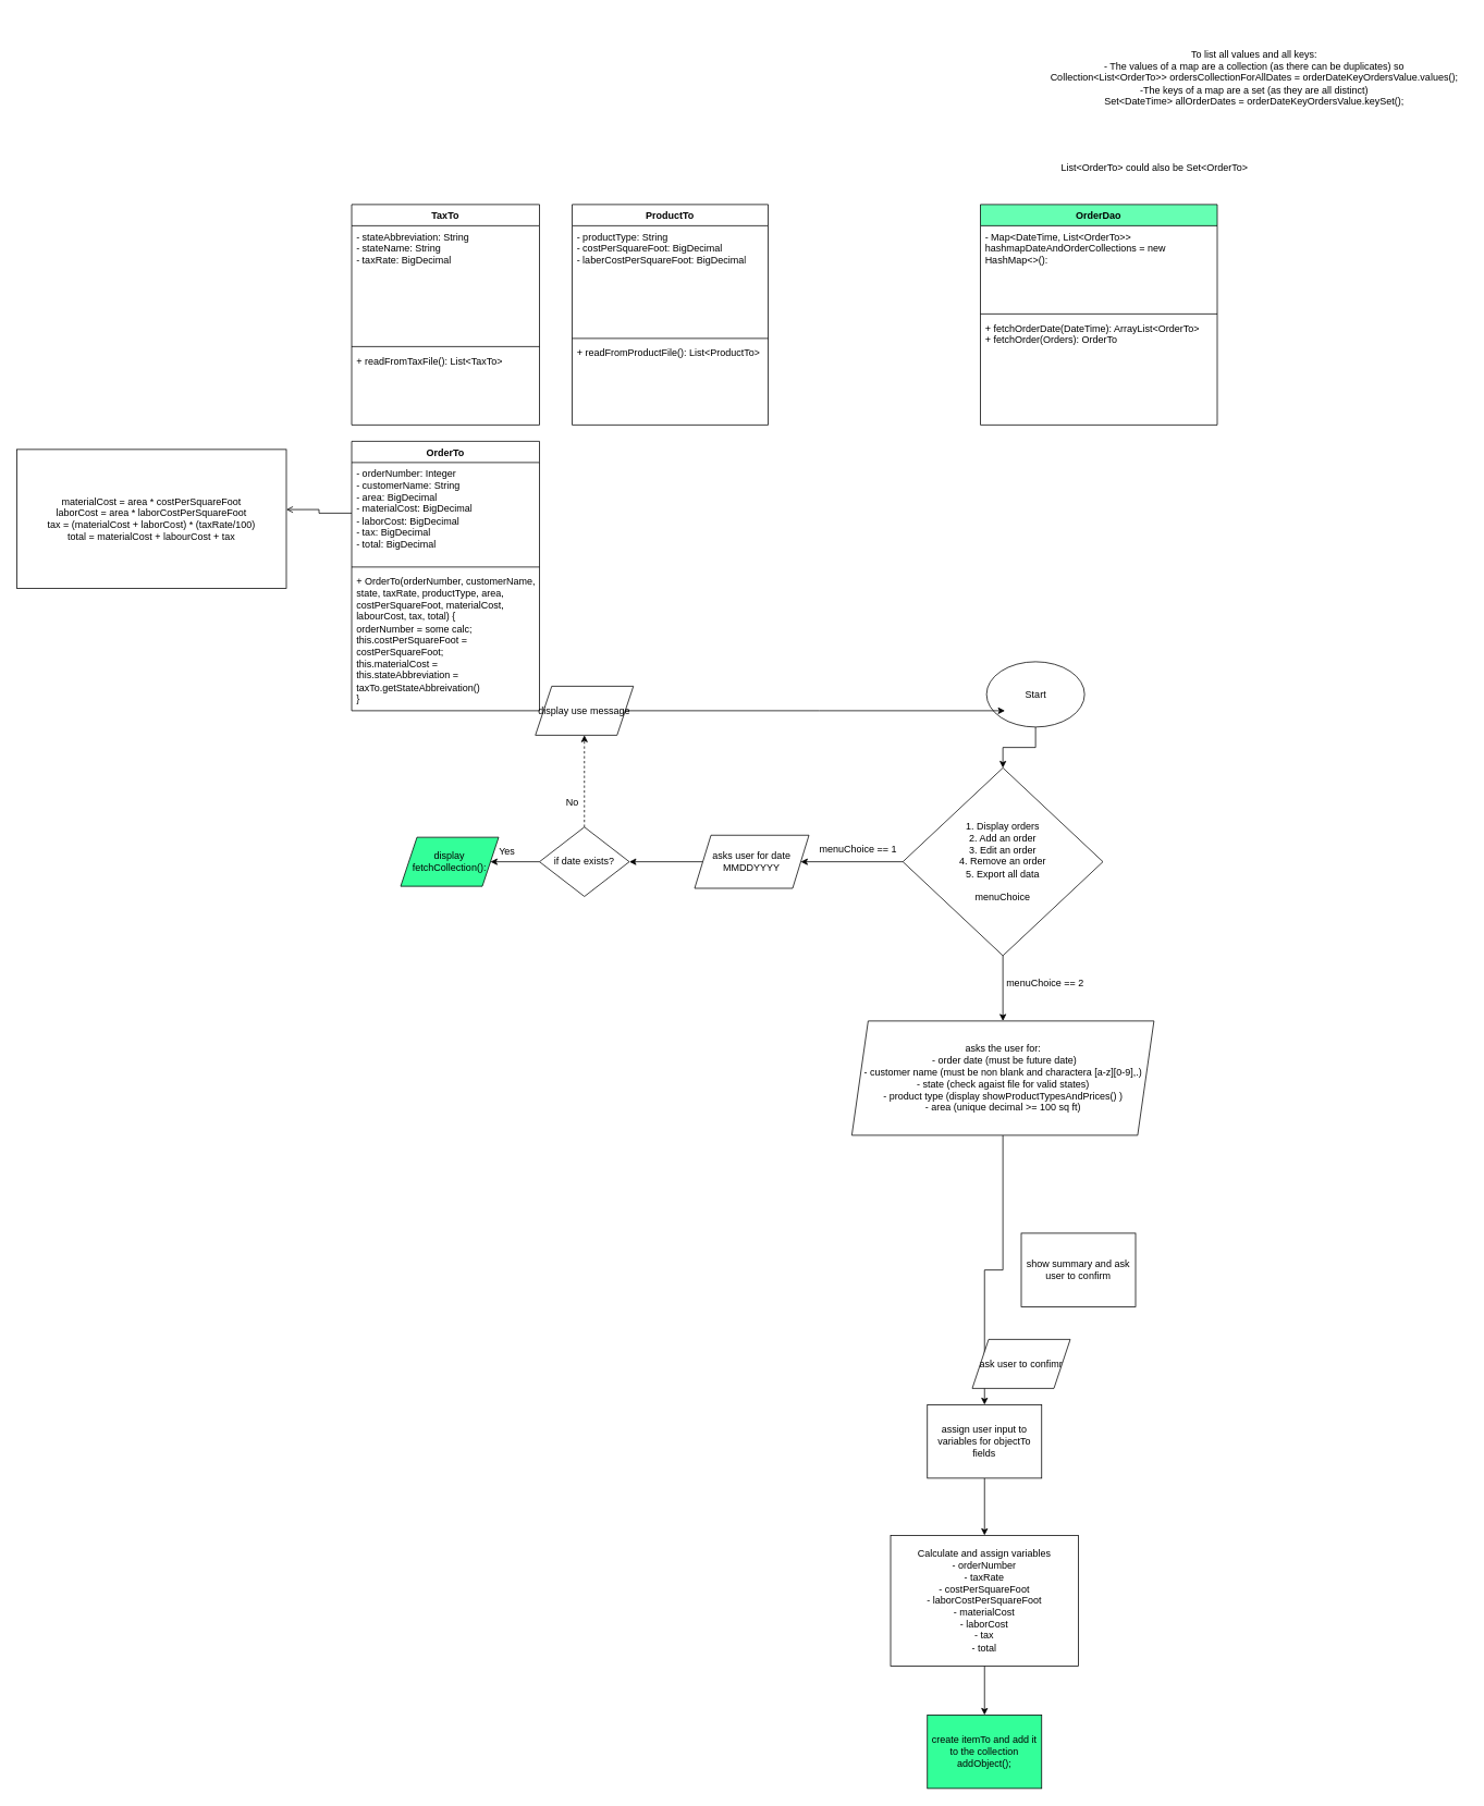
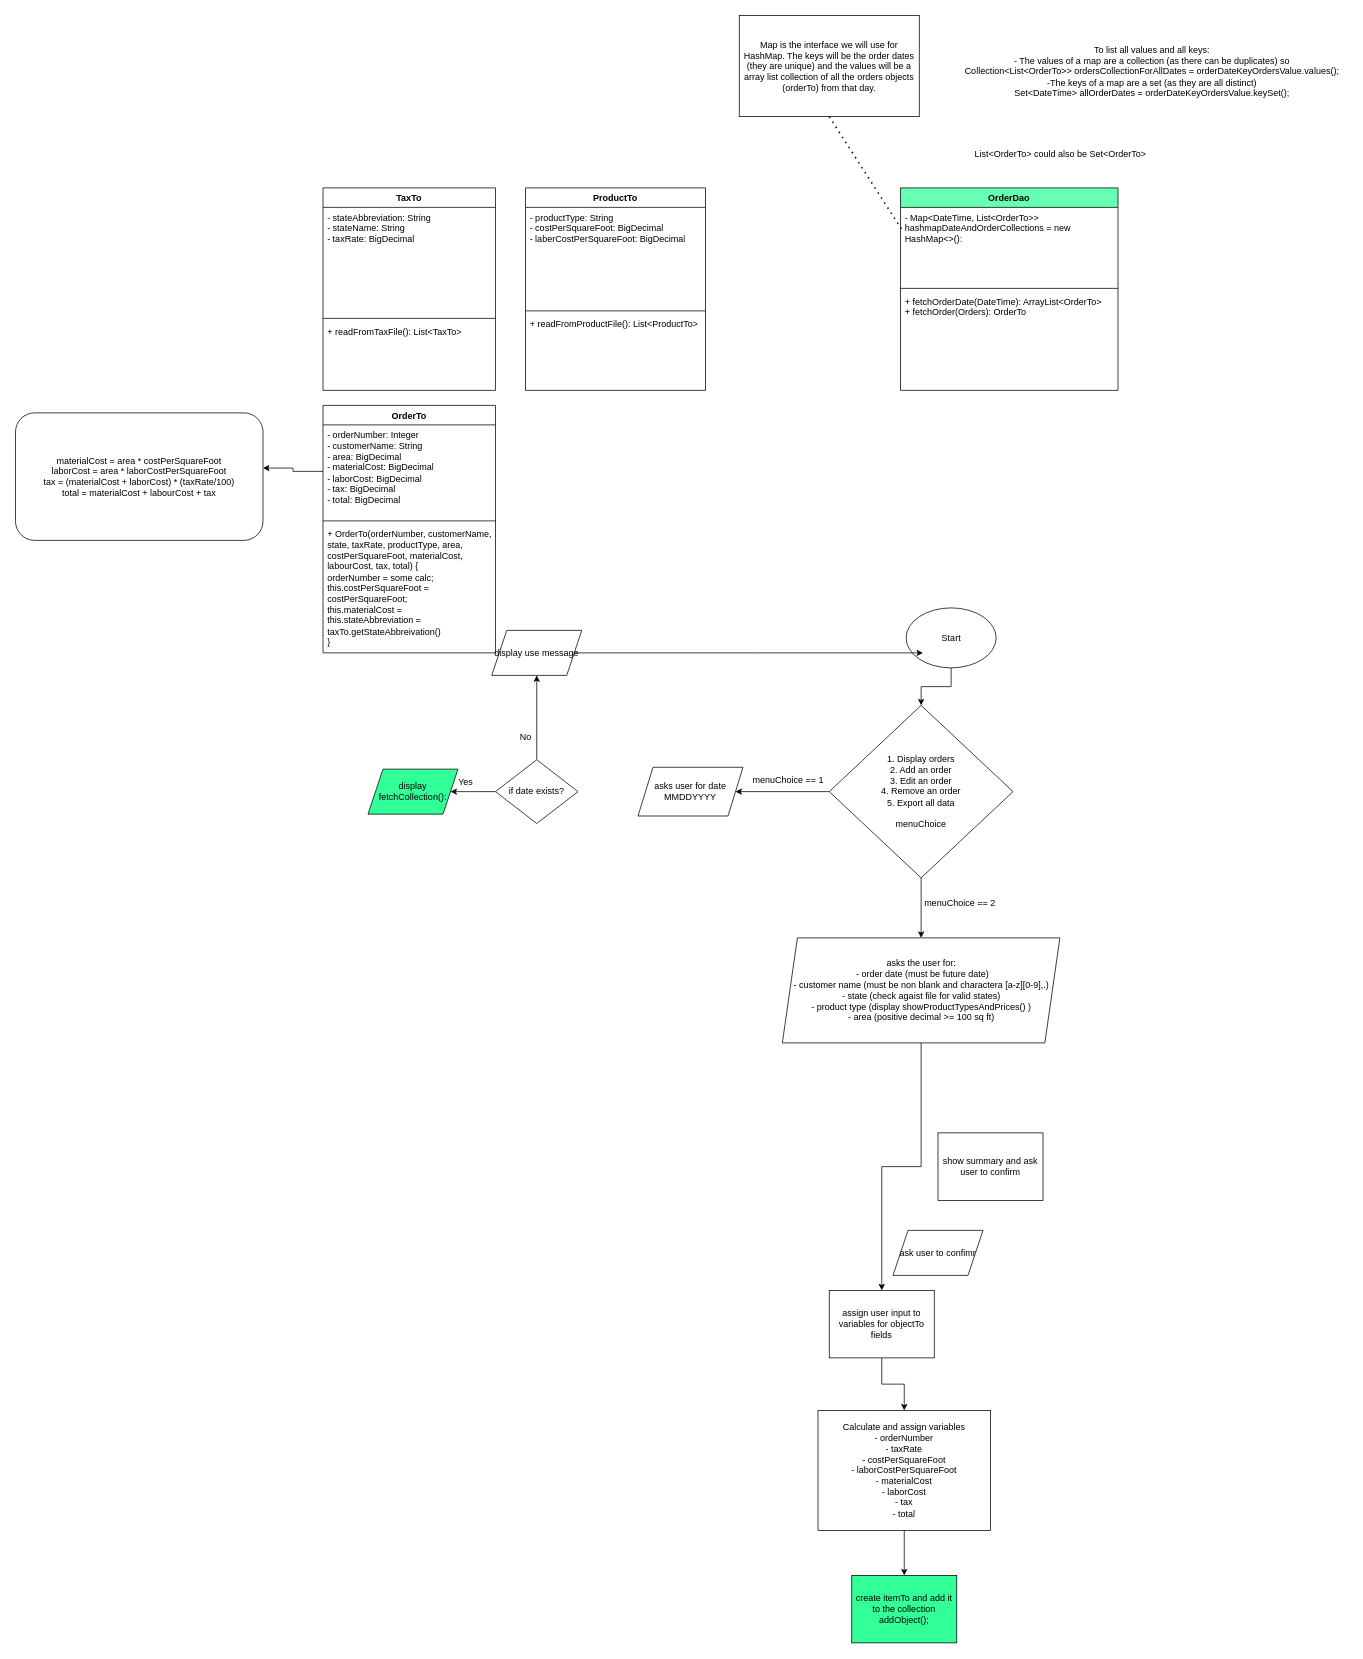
  <mxCell id="0" />
  <mxCell id="1" parent="0" />
  <mxCell id="2" value="OrderTo" style="swimlane;fontStyle=1;align=center;verticalAlign=top;childLayout=stackLayout;horizontal=1;startSize=26;horizontalStack=0;resizeParent=1;resizeParentMax=0;resizeLast=0;collapsible=1;marginBottom=0;whiteSpace=wrap;html=1;" vertex="1" parent="1"><mxGeometry x="430" y="540" width="230" height="330" as="geometry" /></mxCell>
  <mxCell id="3" value="- orderNumber: Integer&lt;br&gt;- customerName: String&lt;br&gt;- area: BigDecimal&lt;br&gt;- materialCost: BigDecimal&lt;br&gt;- laborCost: BigDecimal&lt;br&gt;- tax: BigDecimal&lt;br&gt;- total: BigDecimal&lt;br&gt;&amp;nbsp;" style="text;strokeColor=none;fillColor=none;align=left;verticalAlign=top;spacingLeft=4;spacingRight=4;overflow=hidden;rotatable=0;points=[[0,0.5],[1,0.5]];portConstraint=eastwest;whiteSpace=wrap;html=1;" vertex="1" parent="2"><mxGeometry y="26" width="230" height="124" as="geometry" /></mxCell>
  <mxCell id="4" value="" style="line;strokeWidth=1;fillColor=none;align=left;verticalAlign=middle;spacingTop=-1;spacingLeft=3;spacingRight=3;rotatable=0;labelPosition=right;points=[];portConstraint=eastwest;strokeColor=inherit;" vertex="1" parent="2"><mxGeometry y="150" width="230" height="8" as="geometry" /></mxCell>
  <mxCell id="5" value="+ OrderTo(orderNumber, customerName, state, taxRate, productType, area, costPerSquareFoot, materialCost, labourCost, tax, total) {&lt;br&gt;orderNumber = some calc;&lt;br&gt;this.costPerSquareFoot = costPerSquareFoot;&lt;br&gt;this.materialCost =&amp;nbsp;&lt;br&gt;this.stateAbbreviation = taxTo.getStateAbbreivation()&lt;br&gt;}" style="text;strokeColor=none;fillColor=none;align=left;verticalAlign=top;spacingLeft=4;spacingRight=4;overflow=hidden;rotatable=0;points=[[0,0.5],[1,0.5]];portConstraint=eastwest;whiteSpace=wrap;html=1;" vertex="1" parent="2"><mxGeometry y="158" width="230" height="172" as="geometry" /></mxCell>
  <mxCell id="6" value="" style="edgeStyle=orthogonalEdgeStyle;rounded=0;orthogonalLoop=1;jettySize=auto;html=1;entryX=0.5;entryY=0;entryDx=0;entryDy=0;" edge="1" parent="1" source="7" target="10"><mxGeometry relative="1" as="geometry"><mxPoint x="1170" y="1000" as="targetPoint" /></mxGeometry></mxCell>
  <mxCell id="7" value="Start" style="ellipse;whiteSpace=wrap;html=1;" vertex="1" parent="1"><mxGeometry x="1207.5" y="810" width="120" height="80" as="geometry" /></mxCell>
  <mxCell id="8" value="" style="edgeStyle=orthogonalEdgeStyle;rounded=0;orthogonalLoop=1;jettySize=auto;html=1;" edge="1" parent="1" source="10" target="12"><mxGeometry relative="1" as="geometry" /></mxCell>
  <mxCell id="9" value="" style="edgeStyle=orthogonalEdgeStyle;rounded=0;orthogonalLoop=1;jettySize=auto;html=1;" edge="1" parent="1" source="10" target="27"><mxGeometry relative="1" as="geometry" /></mxCell>
  <mxCell id="10" value="1. Display orders&lt;br&gt;2. Add an order&lt;br&gt;3. Edit an order&lt;br&gt;4. Remove an order&lt;br&gt;5. Export all data&lt;br&gt;&lt;br&gt;menuChoice" style="rhombus;whiteSpace=wrap;html=1;" vertex="1" parent="1"><mxGeometry x="1105" y="940" width="245" height="230" as="geometry" /></mxCell>
- <mxCell id="11" value="" style="edgeStyle=orthogonalEdgeStyle;rounded=0;orthogonalLoop=1;jettySize=auto;html=1;" edge="1" parent="1" source="12" target="16"><mxGeometry relative="1" as="geometry" /></mxCell>
  <mxCell id="12" value="asks user for date&lt;br&gt;MMDDYYYY" style="shape=parallelogram;perimeter=parallelogramPerimeter;whiteSpace=wrap;html=1;fixedSize=1;" vertex="1" parent="1"><mxGeometry x="850" y="1022.5" width="140" height="65" as="geometry" /></mxCell>
  <mxCell id="13" value="menuChoice == 1" style="text;html=1;align=center;verticalAlign=middle;resizable=0;points=[];autosize=1;strokeColor=none;fillColor=none;" vertex="1" parent="1"><mxGeometry x="990" y="1025" width="120" height="30" as="geometry" /></mxCell>
  <mxCell id="14" value="" style="edgeStyle=orthogonalEdgeStyle;rounded=0;orthogonalLoop=1;jettySize=auto;html=1;" edge="1" parent="1" source="16" target="17"><mxGeometry relative="1" as="geometry" /></mxCell>
- <mxCell id="15" value="" style="edgeStyle=orthogonalEdgeStyle;rounded=0;orthogonalLoop=1;jettySize=auto;html=1;dashed=1;" edge="1" parent="1" source="16" target="20"><mxGeometry relative="1" as="geometry" /></mxCell>
+ <mxCell id="15" value="" style="edgeStyle=orthogonalEdgeStyle;rounded=0;orthogonalLoop=1;jettySize=auto;html=1;" edge="1" parent="1" source="16" target="20"><mxGeometry relative="1" as="geometry" /></mxCell>
  <mxCell id="16" value="if date exists?" style="rhombus;whiteSpace=wrap;html=1;" vertex="1" parent="1"><mxGeometry x="660" y="1012.5" width="110" height="85" as="geometry" /></mxCell>
  <mxCell id="17" value="display&lt;br&gt;fetchCollection():" style="shape=parallelogram;perimeter=parallelogramPerimeter;whiteSpace=wrap;html=1;fixedSize=1;fillColor=#33FF99;" vertex="1" parent="1"><mxGeometry x="490" y="1025" width="120" height="60" as="geometry" /></mxCell>
  <mxCell id="18" value="Yes" style="text;html=1;align=center;verticalAlign=middle;resizable=0;points=[];autosize=1;strokeColor=none;fillColor=none;" vertex="1" parent="1"><mxGeometry x="600" y="1028" width="40" height="30" as="geometry" /></mxCell>
  <mxCell id="19" style="edgeStyle=orthogonalEdgeStyle;rounded=0;orthogonalLoop=1;jettySize=auto;html=1;" edge="1" parent="1" source="20"><mxGeometry relative="1" as="geometry"><mxPoint x="1230" y="870" as="targetPoint" /></mxGeometry></mxCell>
  <mxCell id="20" value="display use message" style="shape=parallelogram;perimeter=parallelogramPerimeter;whiteSpace=wrap;html=1;fixedSize=1;" vertex="1" parent="1"><mxGeometry x="655" y="840" width="120" height="60" as="geometry" /></mxCell>
  <mxCell id="21" value="No" style="text;html=1;align=center;verticalAlign=middle;resizable=0;points=[];autosize=1;strokeColor=none;fillColor=none;" vertex="1" parent="1"><mxGeometry x="680" y="968" width="40" height="30" as="geometry" /></mxCell>
  <mxCell id="22" value="OrderDao" style="swimlane;fontStyle=1;align=center;verticalAlign=top;childLayout=stackLayout;horizontal=1;startSize=26;horizontalStack=0;resizeParent=1;resizeParentMax=0;resizeLast=0;collapsible=1;marginBottom=0;whiteSpace=wrap;html=1;fillColor=#66FFB3;" vertex="1" parent="1"><mxGeometry x="1200" y="250" width="290" height="270" as="geometry" /></mxCell>
  <mxCell id="23" value="- Map&amp;lt;DateTime, List&amp;lt;OrderTo&amp;gt;&amp;gt; hashmapDateAndOrderCollections = new HashMap&amp;lt;&amp;gt;():" style="text;strokeColor=none;fillColor=none;align=left;verticalAlign=top;spacingLeft=4;spacingRight=4;overflow=hidden;rotatable=0;points=[[0,0.5],[1,0.5]];portConstraint=eastwest;whiteSpace=wrap;html=1;" vertex="1" parent="22"><mxGeometry y="26" width="290" height="104" as="geometry" /></mxCell>
  <mxCell id="24" value="" style="line;strokeWidth=1;fillColor=none;align=left;verticalAlign=middle;spacingTop=-1;spacingLeft=3;spacingRight=3;rotatable=0;labelPosition=right;points=[];portConstraint=eastwest;strokeColor=inherit;" vertex="1" parent="22"><mxGeometry y="130" width="290" height="8" as="geometry" /></mxCell>
  <mxCell id="25" value="+ fetchOrderDate(DateTime): ArrayList&amp;lt;OrderTo&amp;gt;&lt;br&gt;+ fetchOrder(Orders): OrderTo" style="text;strokeColor=none;fillColor=none;align=left;verticalAlign=top;spacingLeft=4;spacingRight=4;overflow=hidden;rotatable=0;points=[[0,0.5],[1,0.5]];portConstraint=eastwest;whiteSpace=wrap;html=1;" vertex="1" parent="22"><mxGeometry y="138" width="290" height="132" as="geometry" /></mxCell>
  <mxCell id="26" value="" style="edgeStyle=orthogonalEdgeStyle;rounded=0;orthogonalLoop=1;jettySize=auto;html=1;entryX=0.5;entryY=0;entryDx=0;entryDy=0;" edge="1" parent="1" source="27" target="32"><mxGeometry relative="1" as="geometry" /></mxCell>
- <mxCell id="27" value="asks the user for:&lt;br&gt;&amp;nbsp;- order date (must be future date)&lt;br&gt;- customer name (must be non blank and charactera [a-z][0-9],.)&lt;br&gt;- state (check agaist file for valid states)&lt;br&gt;- product type (display showProductTypesAndPrices() )&lt;br&gt;- area (unique decimal &amp;gt;= 100 sq ft)" style="shape=parallelogram;perimeter=parallelogramPerimeter;whiteSpace=wrap;html=1;fixedSize=1;" vertex="1" parent="1"><mxGeometry x="1042.5" y="1250" width="370" height="140" as="geometry" /></mxCell>
+ <mxCell id="27" value="asks the user for:&lt;br&gt;&amp;nbsp;- order date (must be future date)&lt;br&gt;- customer name (must be non blank and charactera [a-z][0-9],.)&lt;br&gt;- state (check agaist file for valid states)&lt;br&gt;- product type (display showProductTypesAndPrices() )&lt;br&gt;- area (positive decimal &amp;gt;= 100 sq ft)" style="shape=parallelogram;perimeter=parallelogramPerimeter;whiteSpace=wrap;html=1;fixedSize=1;" vertex="1" parent="1"><mxGeometry x="1042.5" y="1250" width="370" height="140" as="geometry" /></mxCell>
  <mxCell id="28" value="&lt;span style=&quot;color: rgb(0, 0, 0); font-family: Helvetica; font-size: 12px; font-style: normal; font-variant-ligatures: normal; font-variant-caps: normal; font-weight: 400; letter-spacing: normal; orphans: 2; text-align: center; text-indent: 0px; text-transform: none; widows: 2; word-spacing: 0px; -webkit-text-stroke-width: 0px; background-color: rgb(255, 255, 255); text-decoration-thickness: initial; text-decoration-style: initial; text-decoration-color: initial; float: none; display: inline !important;&quot;&gt;menuChoice == 2&lt;/span&gt;" style="text;whiteSpace=wrap;html=1;" vertex="1" parent="1"><mxGeometry x="1230" y="1190" width="130" height="40" as="geometry" /></mxCell>
  <mxCell id="29" value="" style="edgeStyle=orthogonalEdgeStyle;rounded=0;orthogonalLoop=1;jettySize=auto;html=1;" edge="1" parent="1" source="30" target="33"><mxGeometry relative="1" as="geometry" /></mxCell>
  <mxCell id="30" value="Calculate and assign variables&lt;br&gt;- orderNumber&lt;br&gt;- taxRate&lt;br&gt;- costPerSquareFoot&lt;br&gt;- laborCostPerSquareFoot&lt;br&gt;- materialCost&lt;br&gt;- laborCost&lt;br&gt;- tax&lt;br&gt;- total" style="rounded=0;whiteSpace=wrap;html=1;" vertex="1" parent="1"><mxGeometry x="1090" y="1880" width="230" height="160" as="geometry" /></mxCell>
  <mxCell id="31" value="" style="edgeStyle=orthogonalEdgeStyle;rounded=0;orthogonalLoop=1;jettySize=auto;html=1;" edge="1" parent="1" source="32" target="30"><mxGeometry relative="1" as="geometry" /></mxCell>
- <mxCell id="32" value="assign user input to variables for objectTo fields" style="rounded=0;whiteSpace=wrap;html=1;" vertex="1" parent="1"><mxGeometry x="1135" y="1720" width="140" height="90" as="geometry" /></mxCell>
+ <mxCell id="32" value="assign user input to variables for objectTo fields" style="rounded=0;whiteSpace=wrap;html=1;" vertex="1" parent="1"><mxGeometry x="1105" y="1720" width="140" height="90" as="geometry" /></mxCell>
  <mxCell id="33" value="create itemTo and add it to the collection&lt;br&gt;addObject();" style="rounded=0;whiteSpace=wrap;html=1;fillColor=#33FF99;" vertex="1" parent="1"><mxGeometry x="1135" y="2100" width="140" height="90" as="geometry" /></mxCell>
  <mxCell id="34" value="show summary and ask user to confirm" style="rounded=0;whiteSpace=wrap;html=1;" vertex="1" parent="1"><mxGeometry x="1250" y="1510" width="140" height="90" as="geometry" /></mxCell>
  <mxCell id="35" value="ask user to confimr" style="shape=parallelogram;perimeter=parallelogramPerimeter;whiteSpace=wrap;html=1;fixedSize=1;" vertex="1" parent="1"><mxGeometry x="1190" y="1640" width="120" height="60" as="geometry" /></mxCell>
  <mxCell id="36" value="TaxTo" style="swimlane;fontStyle=1;align=center;verticalAlign=top;childLayout=stackLayout;horizontal=1;startSize=26;horizontalStack=0;resizeParent=1;resizeParentMax=0;resizeLast=0;collapsible=1;marginBottom=0;whiteSpace=wrap;html=1;" vertex="1" parent="1"><mxGeometry x="430" y="250" width="230" height="270" as="geometry" /></mxCell>
  <mxCell id="37" value="- stateAbbreviation: String&lt;br&gt;- stateName: String&lt;br&gt;- taxRate: BigDecimal&lt;br style=&quot;border-color: var(--border-color);&quot;&gt;" style="text;strokeColor=none;fillColor=none;align=left;verticalAlign=top;spacingLeft=4;spacingRight=4;overflow=hidden;rotatable=0;points=[[0,0.5],[1,0.5]];portConstraint=eastwest;whiteSpace=wrap;html=1;" vertex="1" parent="36"><mxGeometry y="26" width="230" height="144" as="geometry" /></mxCell>
  <mxCell id="38" value="" style="line;strokeWidth=1;fillColor=none;align=left;verticalAlign=middle;spacingTop=-1;spacingLeft=3;spacingRight=3;rotatable=0;labelPosition=right;points=[];portConstraint=eastwest;strokeColor=inherit;" vertex="1" parent="36"><mxGeometry y="170" width="230" height="8" as="geometry" /></mxCell>
  <mxCell id="39" value="+ readFromTaxFile(): List&amp;lt;TaxTo&amp;gt;" style="text;strokeColor=none;fillColor=none;align=left;verticalAlign=top;spacingLeft=4;spacingRight=4;overflow=hidden;rotatable=0;points=[[0,0.5],[1,0.5]];portConstraint=eastwest;whiteSpace=wrap;html=1;" vertex="1" parent="36"><mxGeometry y="178" width="230" height="92" as="geometry" /></mxCell>
  <mxCell id="40" value="ProductTo" style="swimlane;fontStyle=1;align=center;verticalAlign=top;childLayout=stackLayout;horizontal=1;startSize=26;horizontalStack=0;resizeParent=1;resizeParentMax=0;resizeLast=0;collapsible=1;marginBottom=0;whiteSpace=wrap;html=1;" vertex="1" parent="1"><mxGeometry x="700" y="250" width="240" height="270" as="geometry" /></mxCell>
  <mxCell id="41" value="- productType: String&lt;br&gt;- costPerSquareFoot: BigDecimal&lt;br&gt;- laberCostPerSquareFoot: BigDecimal&lt;br style=&quot;border-color: var(--border-color);&quot;&gt;" style="text;strokeColor=none;fillColor=none;align=left;verticalAlign=top;spacingLeft=4;spacingRight=4;overflow=hidden;rotatable=0;points=[[0,0.5],[1,0.5]];portConstraint=eastwest;whiteSpace=wrap;html=1;" vertex="1" parent="40"><mxGeometry y="26" width="240" height="134" as="geometry" /></mxCell>
  <mxCell id="42" value="" style="line;strokeWidth=1;fillColor=none;align=left;verticalAlign=middle;spacingTop=-1;spacingLeft=3;spacingRight=3;rotatable=0;labelPosition=right;points=[];portConstraint=eastwest;strokeColor=inherit;" vertex="1" parent="40"><mxGeometry y="160" width="240" height="8" as="geometry" /></mxCell>
  <mxCell id="43" value="+ readFromProductFile(): List&amp;lt;ProductTo&amp;gt;" style="text;strokeColor=none;fillColor=none;align=left;verticalAlign=top;spacingLeft=4;spacingRight=4;overflow=hidden;rotatable=0;points=[[0,0.5],[1,0.5]];portConstraint=eastwest;whiteSpace=wrap;html=1;" vertex="1" parent="40"><mxGeometry y="168" width="240" height="102" as="geometry" /></mxCell>
- <mxCell id="44" value="materialCost = area * costPerSquareFoot&lt;br&gt;laborCost = area * laborCostPerSquareFoot&lt;br&gt;tax = (materialCost + laborCost) * (taxRate/100)&lt;br&gt;total = materialCost + labourCost + tax" style="rounded=0;whiteSpace=wrap;html=1;" vertex="1" parent="1"><mxGeometry x="20" y="550" width="330" height="170" as="geometry" /></mxCell>
- <mxCell id="45" style="edgeStyle=orthogonalEdgeStyle;rounded=0;orthogonalLoop=1;jettySize=auto;html=1;entryX=1;entryY=0.433;entryDx=0;entryDy=0;entryPerimeter=0;endArrow=open;" edge="1" parent="1" source="3" target="44"><mxGeometry relative="1" as="geometry" /></mxCell>
+ <mxCell id="44" value="materialCost = area * costPerSquareFoot&lt;br&gt;laborCost = area * laborCostPerSquareFoot&lt;br&gt;tax = (materialCost + laborCost) * (taxRate/100)&lt;br&gt;total = materialCost + labourCost + tax" style="whiteSpace=wrap;html=1;rounded=1;" vertex="1" parent="1"><mxGeometry x="20" y="550" width="330" height="170" as="geometry" /></mxCell>
+ <mxCell id="45" style="edgeStyle=orthogonalEdgeStyle;rounded=0;orthogonalLoop=1;jettySize=auto;html=1;entryX=1;entryY=0.433;entryDx=0;entryDy=0;entryPerimeter=0;" edge="1" parent="1" source="3" target="44"><mxGeometry relative="1" as="geometry" /></mxCell>
+ <mxCell id="46" value="Map is the interface we will use for HashMap. The keys will be the order dates (they are unique) and the values will be a array list collection of all the orders objects (orderTo) from that day." style="rounded=0;whiteSpace=wrap;html=1;" vertex="1" parent="1"><mxGeometry x="985" y="20" width="240" height="135" as="geometry" /></mxCell>
+ <mxCell id="47" value="" style="endArrow=none;dashed=1;html=1;dashPattern=1 3;strokeWidth=2;rounded=0;exitX=0.5;exitY=1;exitDx=0;exitDy=0;entryX=0.005;entryY=0.281;entryDx=0;entryDy=0;entryPerimeter=0;" edge="1" parent="1" source="46" target="23"><mxGeometry width="50" height="50" relative="1" as="geometry"><mxPoint x="950" y="250" as="sourcePoint" /><mxPoint x="1000" y="200" as="targetPoint" /></mxGeometry></mxCell>
  <mxCell id="48" value="List&amp;lt;OrderTo&amp;gt; could also be Set&amp;lt;OrderTo&amp;gt;" style="text;html=1;align=center;verticalAlign=middle;resizable=0;points=[];autosize=1;strokeColor=none;fillColor=none;" vertex="1" parent="1"><mxGeometry x="1287.5" y="190" width="250" height="30" as="geometry" /></mxCell>
  <mxCell id="49" value="To list all values and all keys:&lt;br&gt;- The values of a map are a collection (as there can be duplicates) so &lt;br&gt;Collection&amp;lt;List&amp;lt;OrderTo&amp;gt;&amp;gt; ordersCollectionForAllDates = orderDateKeyOrdersValue.values();&lt;br&gt;-The keys of a map are a set (as they are all distinct)&lt;br&gt;Set&amp;lt;DateTime&amp;gt; allOrderDates = orderDateKeyOrdersValue.keySet();" style="text;html=1;align=center;verticalAlign=middle;resizable=0;points=[];autosize=1;strokeColor=none;fillColor=none;" vertex="1" parent="1"><mxGeometry x="1275" y="50" width="520" height="90" as="geometry" /></mxCell>
